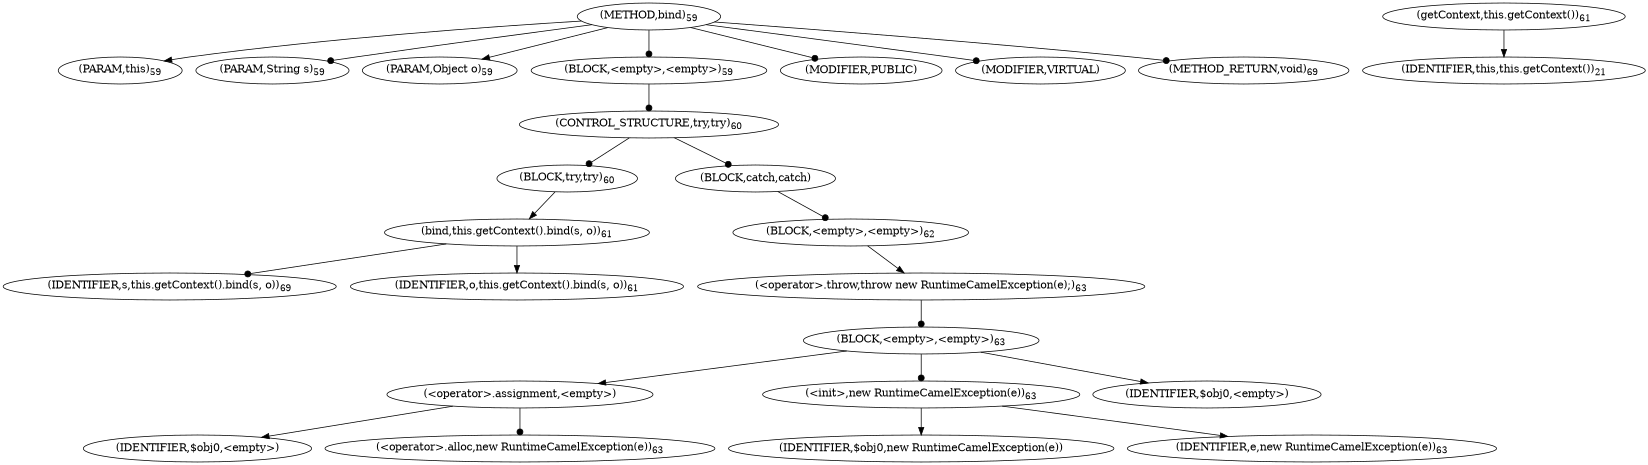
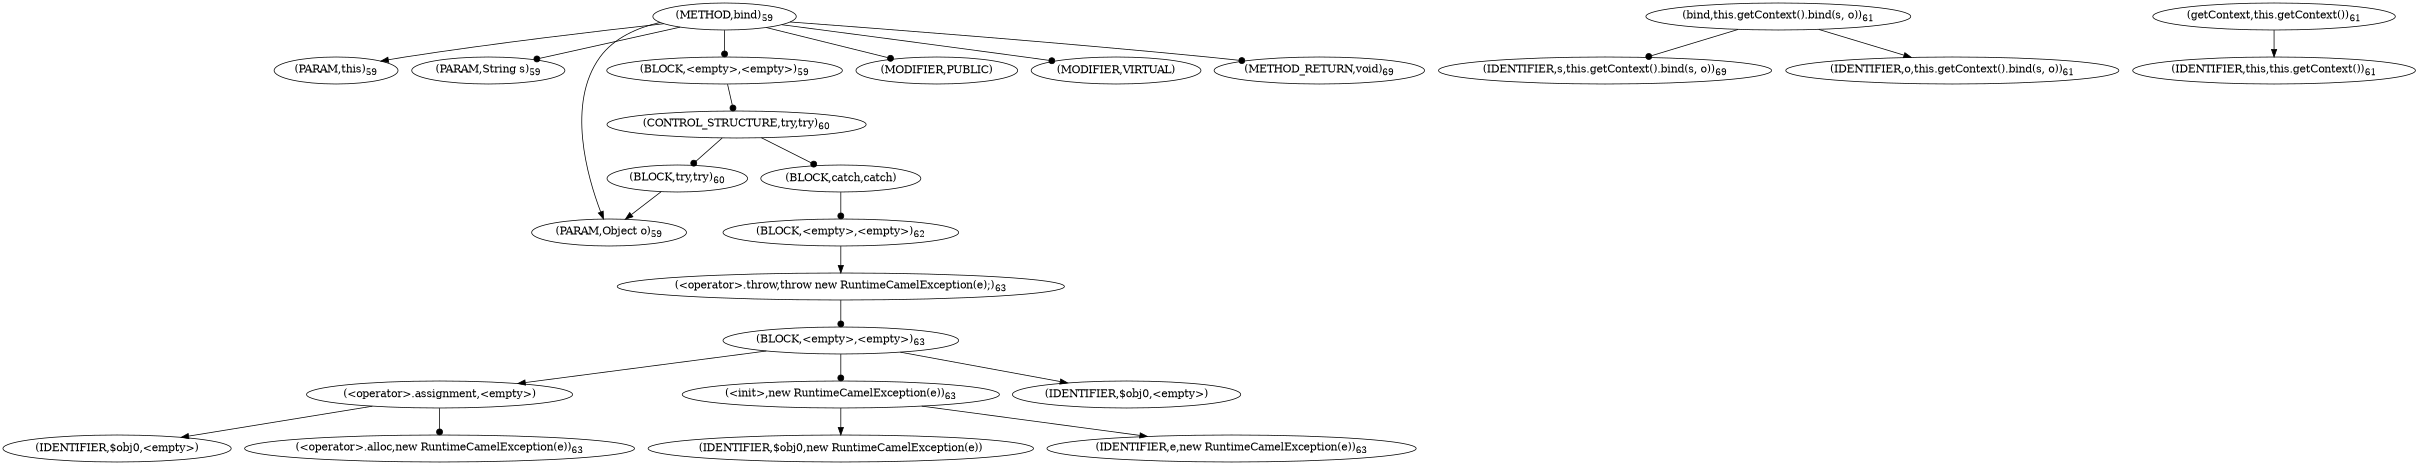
  digraph {
    edge [arrowhead=dot]
    n1 [label=<(METHOD,bind)<SUB>59</SUB>>]
    n2 [label=<(PARAM,this)<SUB>59</SUB>>]
    n3 [label=<(PARAM,String s)<SUB>59</SUB>>]
    n4 [label=<(PARAM,Object o)<SUB>59</SUB>>]
    n5 [label=<(BLOCK,&lt;empty&gt;,&lt;empty&gt;)<SUB>59</SUB>>]
    n6 [label=<(MODIFIER,PUBLIC)>]
    n7 [label=<(MODIFIER,VIRTUAL)>]
    n8 [label=<(METHOD_RETURN,void)<SUB>69</SUB>>]
    n9 [label=<(CONTROL_STRUCTURE,try,try)<SUB>60</SUB>>]
    n10 [label=<(BLOCK,try,try)<SUB>60</SUB>>]
    n11 [label=<(BLOCK,catch,catch)>]
    n12 [label=<(bind,this.getContext().bind(s, o))<SUB>61</SUB>>]
    n13 [label=<(BLOCK,&lt;empty&gt;,&lt;empty&gt;)<SUB>62</SUB>>]
    n14 [label=<(IDENTIFIER,s,this.getContext().bind(s, o))<SUB>69</SUB>>]
    n15 [label=<(IDENTIFIER,o,this.getContext().bind(s, o))<SUB>61</SUB>>]
    n16 [label=<(getContext,this.getContext())<SUB>61</SUB>>]
-   n17 [label=<(IDENTIFIER,this,this.getContext())<SUB>21</SUB>>]
+   n17 [label=<(IDENTIFIER,this,this.getContext())<SUB>61</SUB>>]
    n18 [label=<(&lt;operator&gt;.throw,throw new RuntimeCamelException(e);)<SUB>63</SUB>>]
    n19 [label=<(BLOCK,&lt;empty&gt;,&lt;empty&gt;)<SUB>63</SUB>>]
    n20 [label=<(&lt;operator&gt;.assignment,&lt;empty&gt;)>]
    n21 [label=<(&lt;init&gt;,new RuntimeCamelException(e))<SUB>63</SUB>>]
    n22 [label=<(IDENTIFIER,$obj0,&lt;empty&gt;)>]
    n23 [label=<(IDENTIFIER,$obj0,&lt;empty&gt;)>]
    n24 [label=<(&lt;operator&gt;.alloc,new RuntimeCamelException(e))<SUB>63</SUB>>]
    n25 [label=<(IDENTIFIER,$obj0,new RuntimeCamelException(e))>]
    n26 [label=<(IDENTIFIER,e,new RuntimeCamelException(e))<SUB>63</SUB>>]
    n1 -> n2 [arrowhead=normal]
    n1 -> n3
    n1 -> n4 [arrowhead=normal]
    n1 -> n5
    n1 -> n6
    n1 -> n7
    n1 -> n8
    n5 -> n9
    n9 -> n10
    n9 -> n11
-   n10 -> n12 [arrowhead=normal]
+   n10 -> n4 [arrowhead=normal]
    n11 -> n13
    n12 -> n14
    n12 -> n15 [arrowhead=normal]
    n13 -> n18 [arrowhead=normal]
    n16 -> n17 [arrowhead=normal]
    n18 -> n19
    n19 -> n20 [arrowhead=normal]
    n19 -> n21
    n19 -> n22 [arrowhead=normal]
    n20 -> n23 [arrowhead=normal]
    n20 -> n24
    n21 -> n25 [arrowhead=normal]
    n21 -> n26 [arrowhead=normal]
  }
